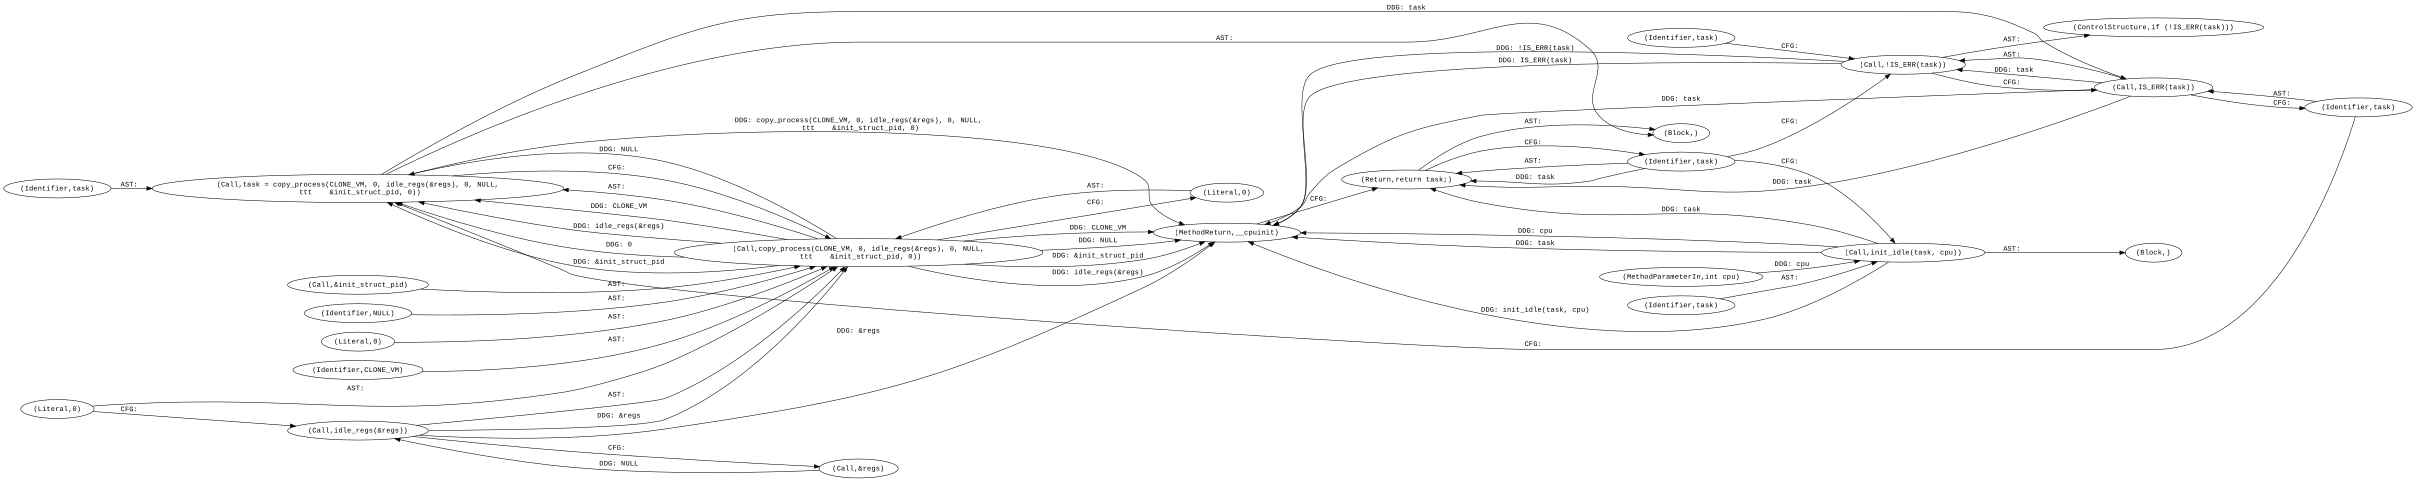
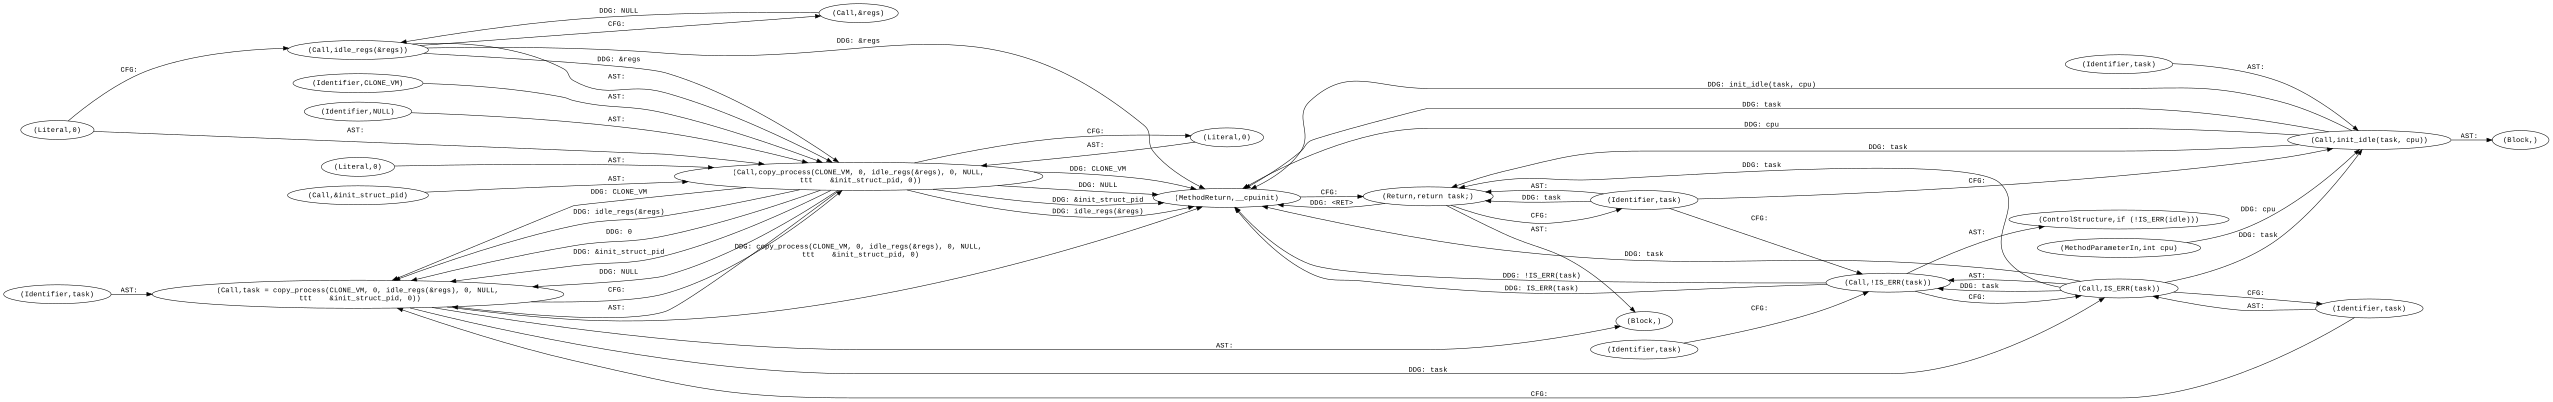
  digraph {
    fontname="Liberation Mono"
    rankdir=LR
    node [fontname="Liberation Mono"]
    edge [fontname="Liberation Mono"]
    n1 [label="(Call,task = copy_process(CLONE_VM, 0, idle_regs(&regs), 0, NULL,\n \t\t\t    &init_struct_pid, 0))"]
    n2 [label="(Call,copy_process(CLONE_VM, 0, idle_regs(&regs), 0, NULL,\n \t\t\t    &init_struct_pid, 0))"]
    n3 [label="(Call,IS_ERR(task))"]
    n4 [label="(Block,)"]
    n5 [label="(MethodReturn,__cpuinit)"]
    n6 [label="(Literal,0)"]
    n7 [label="(Call,!IS_ERR(task))"]
    n8 [label="(Call,init_idle(task, cpu))"]
    n9 [label="(Return,return task;)"]
    n10 [label="(Identifier,task)"]
    n11 [label="(Call,idle_regs(&regs))"]
    n12 [label="(Call,&regs)"]
-   n13 [label="(ControlStructure,if (!IS_ERR(task)))"]
+   n13 [label="(ControlStructure,if (!IS_ERR(idle)))"]
    n14 [label="(Block,)"]
    n15 [label="(Identifier,task)"]
    n16 [label="(Identifier,NULL)"]
    n17 [label="(Identifier,task)"]
    n18 [label="(Literal,0)"]
    n19 [label="(MethodParameterIn,int cpu)"]
    n20 [label="(Literal,0)"]
    n21 [label="(Call,&init_struct_pid)"]
    n22 [label="(Identifier,task)"]
    n23 [label="(Identifier,CLONE_VM)"]
    n24 [label="(Identifier,task)"]
    n1 -> n2 [label="CFG: "]
    n1 -> n3 [label="DDG: task"]
    n1 -> n4 [label="AST: "]
    n1 -> n5 [label="DDG: copy_process(CLONE_VM, 0, idle_regs(&regs), 0, NULL,\n \t\t\t    &init_struct_pid, 0)"]
    n2 -> n1 [label="AST: "]
    n2 -> n1 [label="DDG: CLONE_VM"]
    n2 -> n1 [label="DDG: idle_regs(&regs)"]
    n2 -> n1 [label="DDG: 0"]
    n2 -> n1 [label="DDG: &init_struct_pid"]
    n2 -> n1 [label="DDG: NULL"]
    n2 -> n5 [label="DDG: CLONE_VM"]
    n2 -> n5 [label="DDG: NULL"]
    n2 -> n5 [label="DDG: &init_struct_pid"]
    n2 -> n5 [label="DDG: idle_regs(&regs)"]
    n2 -> n6 [label="CFG: "]
    n3 -> n5 [label="DDG: task"]
    n3 -> n7 [label="AST: "]
    n3 -> n7 [label="DDG: task"]
+   n3 -> n8 [label="DDG: task"]
    n3 -> n9 [label="DDG: task"]
    n3 -> n10 [label="CFG: "]
    n5 -> n9 [label="CFG: "]
    n6 -> n2 [label="AST: "]
    n7 -> n3 [label="CFG: "]
    n7 -> n5 [label="DDG: !IS_ERR(task)"]
    n7 -> n5 [label="DDG: IS_ERR(task)"]
    n7 -> n13 [label="AST: "]
    n8 -> n5 [label="DDG: cpu"]
    n8 -> n5 [label="DDG: init_idle(task, cpu)"]
    n8 -> n5 [label="DDG: task"]
    n8 -> n9 [label="DDG: task"]
    n8 -> n14 [label="AST: "]
    n9 -> n4 [label="AST: "]
+   n9 -> n5 [label="DDG: <RET>"]
    n9 -> n15 [label="CFG: "]
    n10 -> n1 [label="CFG: "]
    n10 -> n3 [label="AST: "]
    n11 -> n2 [label="AST: "]
    n11 -> n2 [label="DDG: &regs"]
    n11 -> n5 [label="DDG: &regs"]
    n11 -> n12 [label="CFG: "]
    n12 -> n11 [label="DDG: NULL"]
    n15 -> n7 [label="CFG: "]
    n15 -> n8 [label="CFG: "]
    n15 -> n9 [label="AST: "]
    n15 -> n9 [label="DDG: task"]
    n16 -> n2 [label="AST: "]
    n17 -> n7 [label="CFG: "]
    n18 -> n2 [label="AST: "]
    n19 -> n8 [label="DDG: cpu"]
    n20 -> n2 [label="AST: "]
    n20 -> n11 [label="CFG: "]
    n21 -> n2 [label="AST: "]
    n22 -> n8 [label="AST: "]
    n23 -> n2 [label="AST: "]
    n24 -> n1 [label="AST: "]
  }
